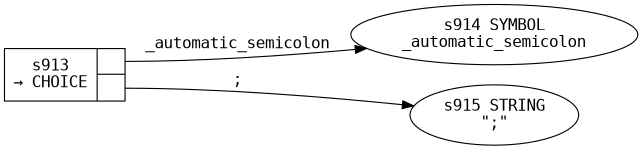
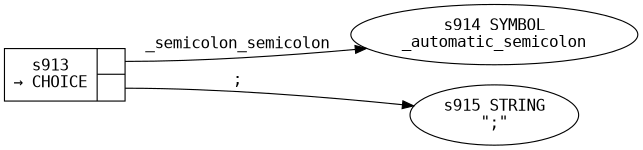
  digraph {
    rankdir=LR
    fontname="DejaVu Sans Mono"
    node [fontname="DejaVu Sans Mono"]
    edge [fontname="DejaVu Sans Mono"]
    n1 [fixedsize=false label="{s913\n&rarr; CHOICE|{<p0>|<p1>}}" peripheries=1 shape=record]
    n2 [label="s914 SYMBOL\n_automatic_semicolon"]
    n3 [label="s915 STRING\n\";\""]
-   n1 -> n2 [label=_automatic_semicolon tailport=p0]
+   n1 -> n2 [label=_semicolon_semicolon tailport=p0]
    n1 -> n3 [label=";" tailport=p1]
  }
